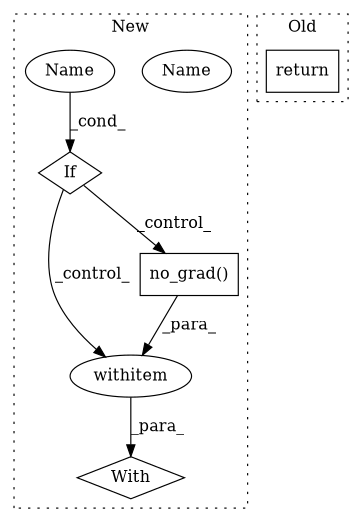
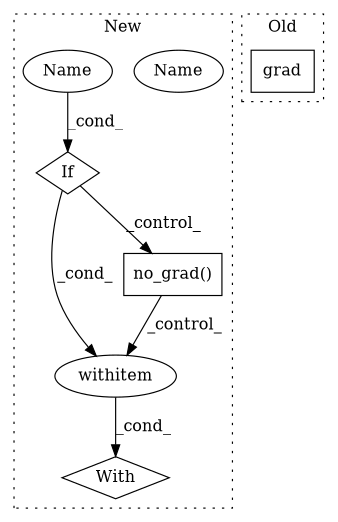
  digraph {
    node [a=87 l=12 s=12193 shape=ellipse]
    n1 [a=39 l="5,28" label=With s="12188,12198" shape=diamond]
    n2 [a=49 l=5 label=withitem]
    n3 [a=75 l=15 label="no_grad()" shape=box]
    n4 [a=96 l="3,14" label=If s="12159,12174" shape=diamond]
    n5 [label=Name s=12162]
    n6 [label=Name s=12162]
-   n7 [a=93 l=7 label=return s=13327 shape=box]
+   n7 [a=93 l=7 label=grad s=13327 shape=box]
    subgraph cluster_1 {
      label=New
      style=dotted
      n1
      n2
      n3
      n4
      n5
      n6
    }
    subgraph cluster_2 {
      label=Old
      style=dotted
      n7
    }
-   n2 -> n1 [label=_para_]
-   n3 -> n2 [label=_para_]
-   n4 -> n2 [label=_control_]
+   n2 -> n1 [label=_cond_]
+   n3 -> n2 [label=_control_]
+   n4 -> n2 [label=_cond_]
    n4 -> n3 [label=_control_]
    n6 -> n4 [label=_cond_]
  }
